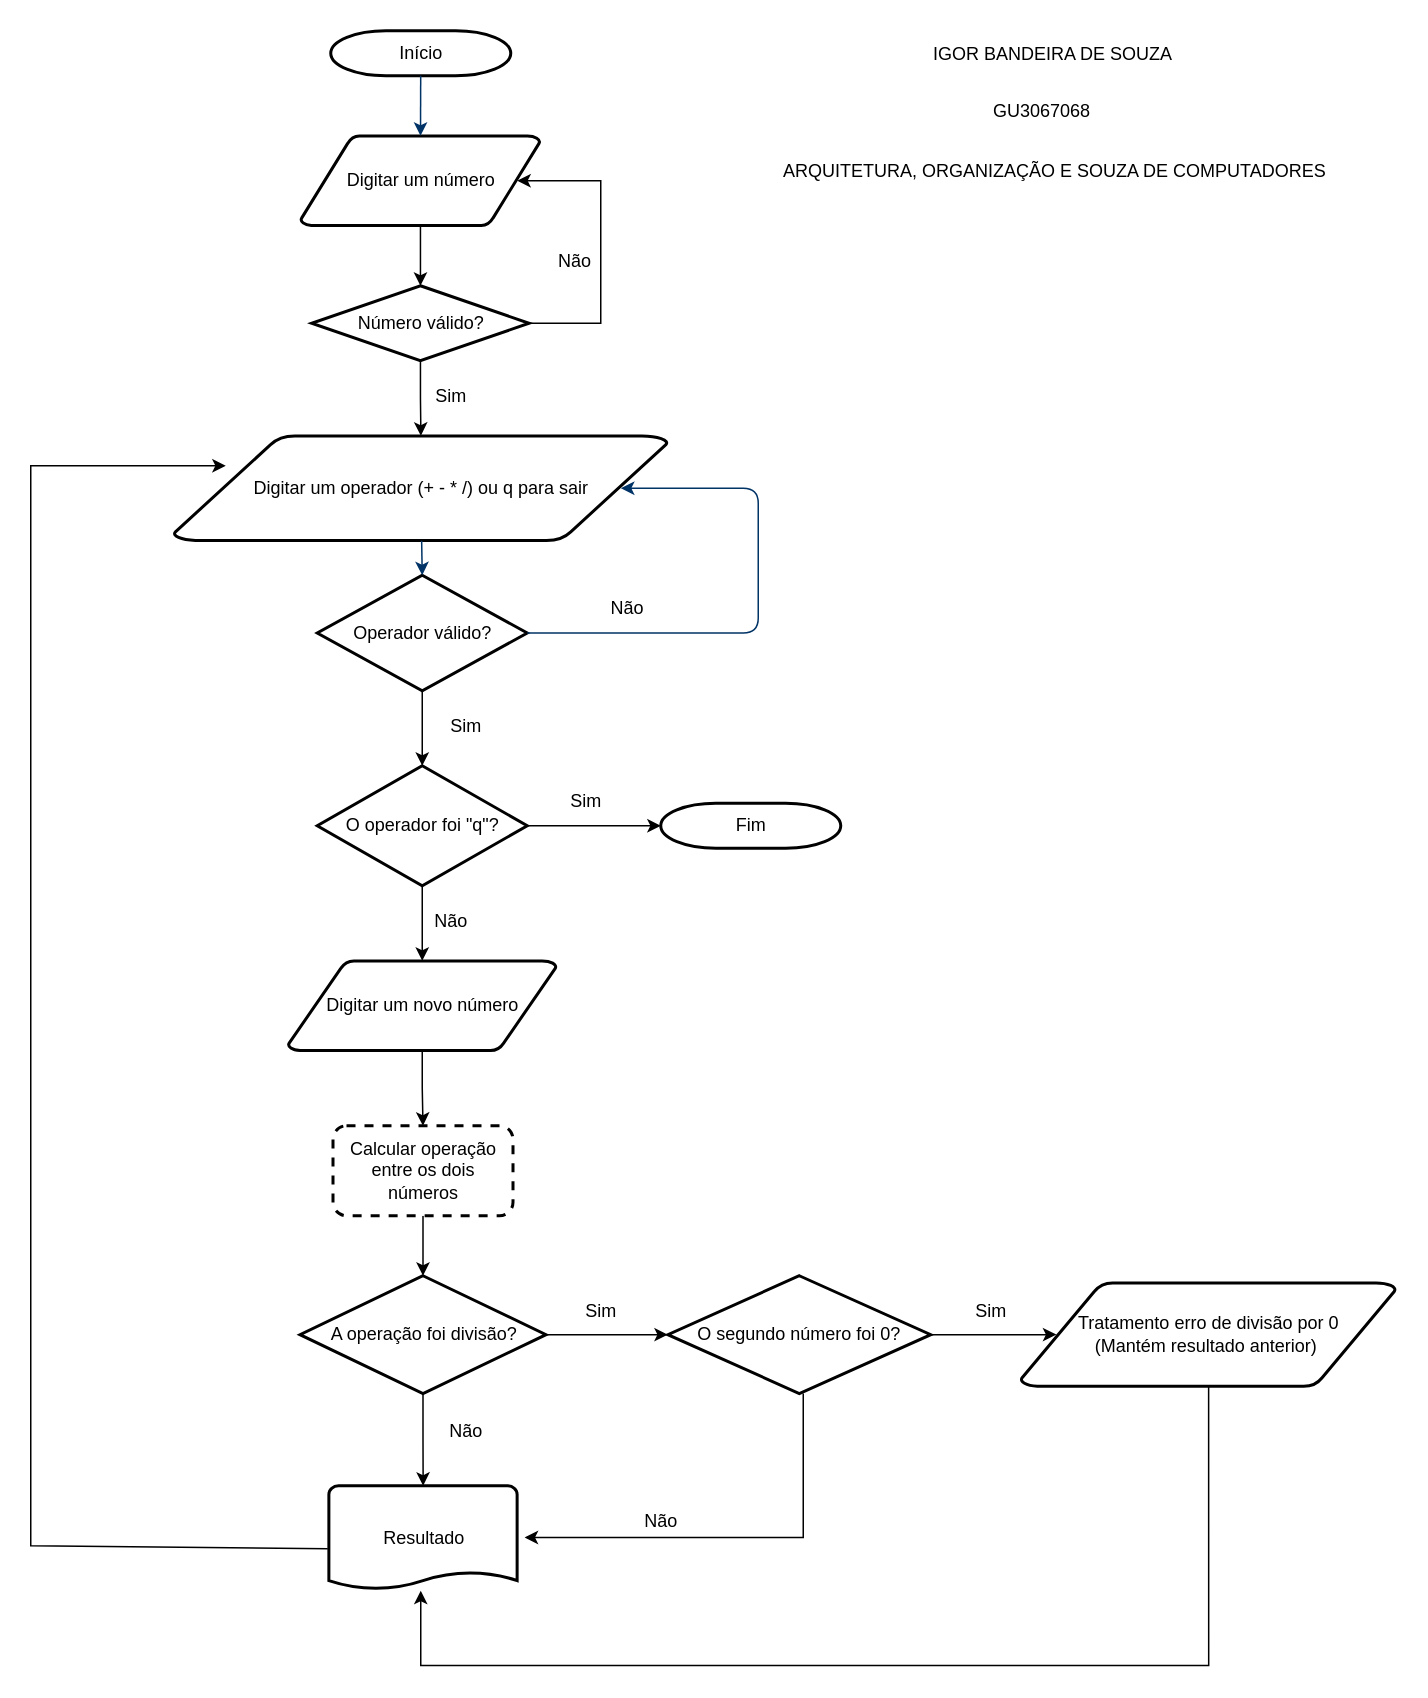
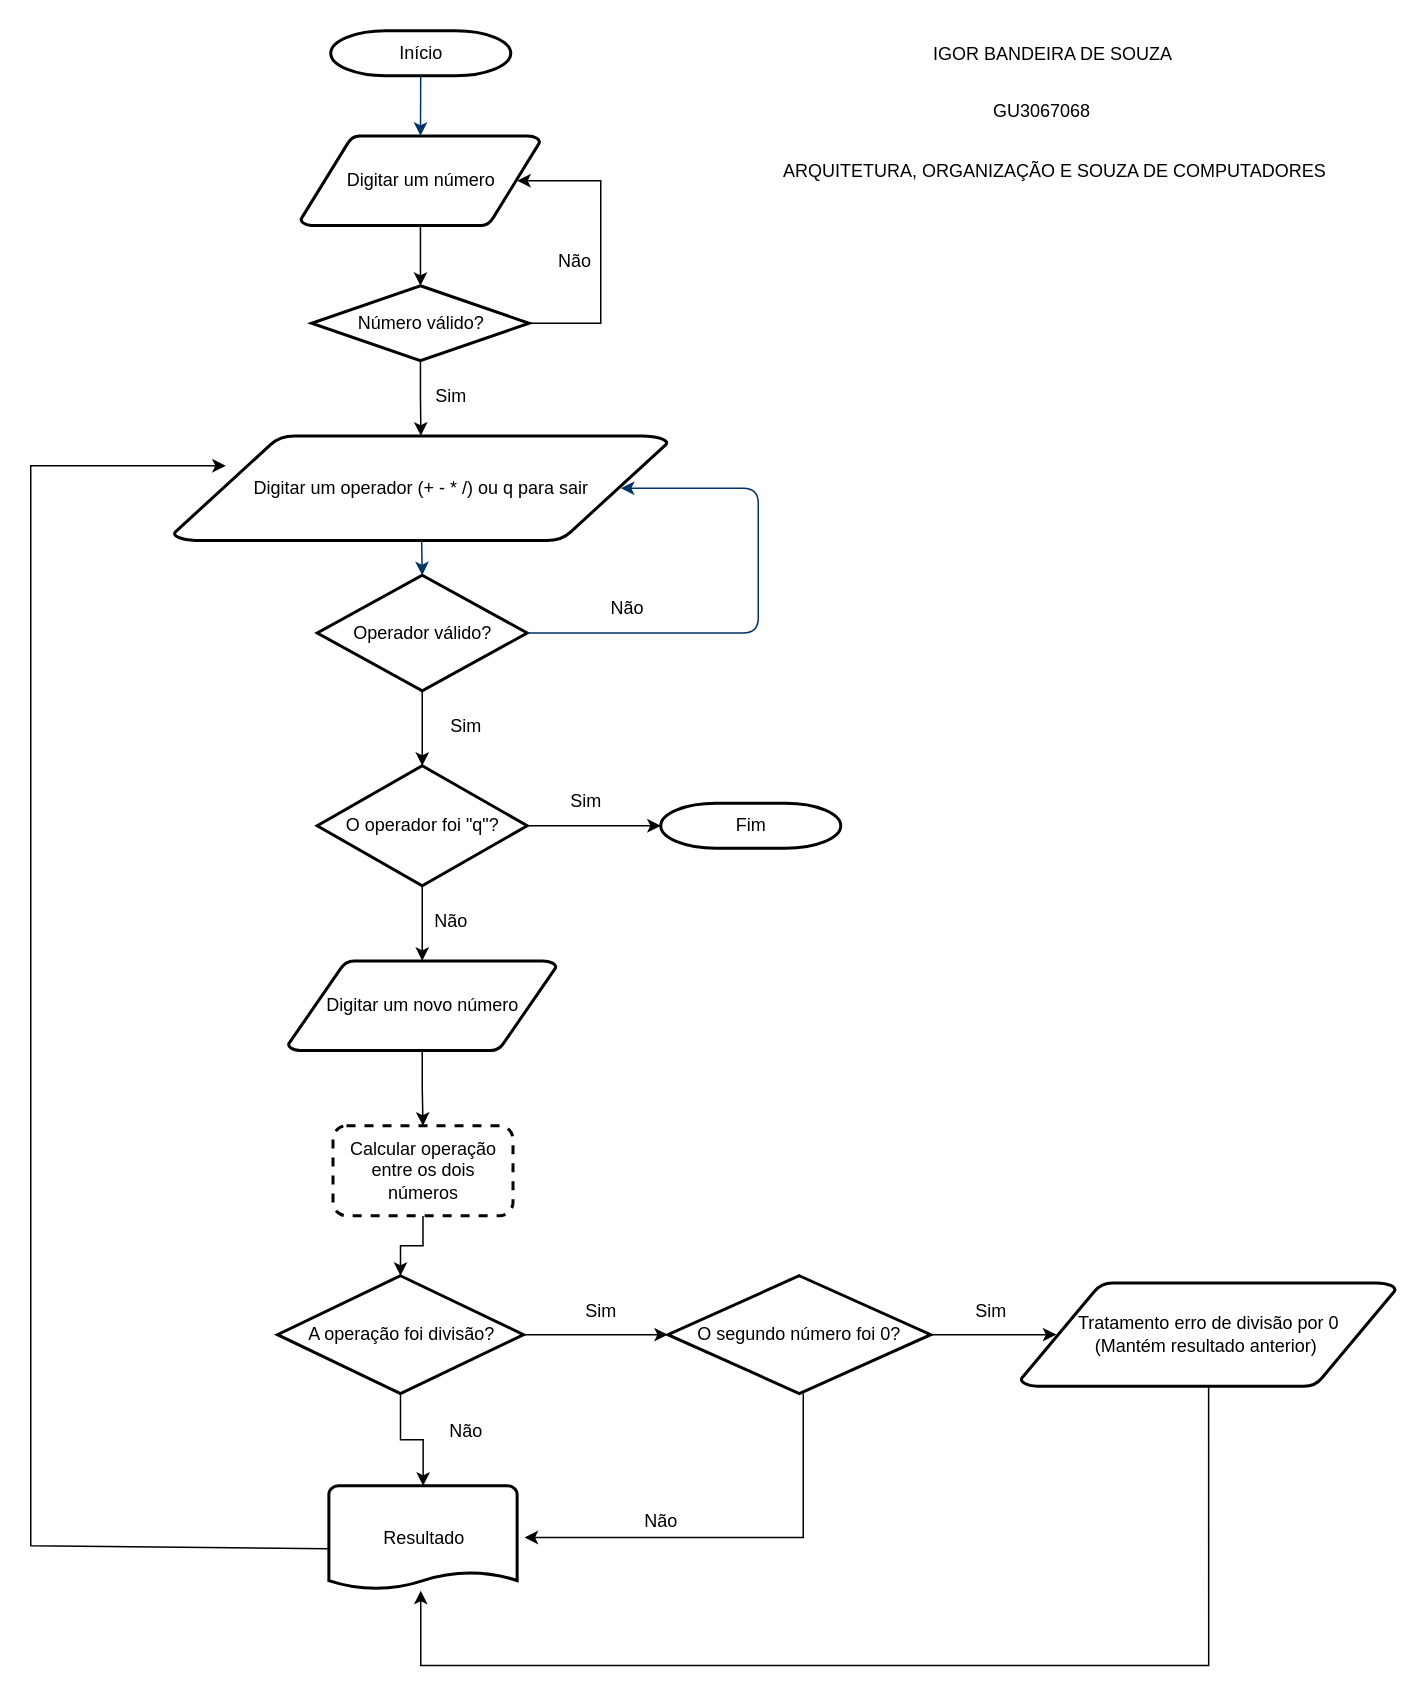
  <mxCell id="0" />
  <mxCell id="1" parent="0" />
  <mxCell id="2" value="Início" style="shape=mxgraph.flowchart.terminator;strokeWidth=2;gradientColor=none;gradientDirection=north;fontStyle=0;html=1;" parent="1" vertex="1"><mxGeometry x="220" y="20" width="120" height="30" as="geometry" /></mxCell>
  <mxCell id="3" value="" style="edgeStyle=orthogonalEdgeStyle;rounded=0;orthogonalLoop=1;jettySize=auto;html=1;" parent="1" source="4" target="24" edge="1"><mxGeometry relative="1" as="geometry" /></mxCell>
  <mxCell id="4" value="Digitar um número" style="shape=mxgraph.flowchart.data;strokeWidth=2;gradientColor=none;gradientDirection=north;fontStyle=0;html=1;" parent="1" vertex="1"><mxGeometry x="200" y="90" width="159.5" height="60" as="geometry" /></mxCell>
  <mxCell id="5" value="Digitar um operador (+ - * /) ou q para sair" style="shape=mxgraph.flowchart.data;strokeWidth=2;gradientColor=none;gradientDirection=north;fontStyle=0;html=1;" parent="1" vertex="1"><mxGeometry x="115.25" y="290" width="329.5" height="70" as="geometry" /></mxCell>
  <mxCell id="6" value="" style="edgeStyle=orthogonalEdgeStyle;rounded=0;orthogonalLoop=1;jettySize=auto;html=1;" parent="1" source="7" target="18" edge="1"><mxGeometry relative="1" as="geometry" /></mxCell>
  <mxCell id="7" value="Operador válido?" style="shape=mxgraph.flowchart.decision;strokeWidth=2;gradientColor=none;gradientDirection=north;fontStyle=0;html=1;" parent="1" vertex="1"><mxGeometry x="211" y="383" width="140" height="77" as="geometry" /></mxCell>
  <mxCell id="8" style="fontStyle=1;strokeColor=#003366;strokeWidth=1;html=1;" parent="1" source="2" target="4" edge="1"><mxGeometry relative="1" as="geometry" /></mxCell>
  <mxCell id="9" style="entryX=0.5;entryY=0;entryPerimeter=0;fontStyle=1;strokeColor=#003366;strokeWidth=1;html=1;" parent="1" source="5" target="7" edge="1"><mxGeometry relative="1" as="geometry" /></mxCell>
  <mxCell id="10" value="" style="edgeStyle=elbowEdgeStyle;elbow=horizontal;entryX=0.905;entryY=0.5;entryPerimeter=0;exitX=1;exitY=0.5;exitPerimeter=0;fontStyle=1;strokeColor=#003366;strokeWidth=1;html=1;entryDx=0;entryDy=0;" parent="1" source="7" target="5" edge="1"><mxGeometry x="381" y="28.5" width="100" height="100" as="geometry"><mxPoint x="710" y="437" as="sourcePoint" /><mxPoint x="505" y="363.71" as="targetPoint" /><Array as="points"><mxPoint x="505" y="390" /></Array></mxGeometry></mxCell>
  <mxCell id="11" value="Não" style="text;fontStyle=0;html=1;strokeColor=none;gradientColor=none;fillColor=none;strokeWidth=2;" parent="1" vertex="1"><mxGeometry x="404.75" y="391" width="40" height="26" as="geometry" /></mxCell>
  <mxCell id="12" value="Sim" style="text;fontStyle=0;html=1;strokeColor=none;gradientColor=none;fillColor=none;strokeWidth=2;align=center;" parent="1" vertex="1"><mxGeometry x="290" y="470" width="40" height="26" as="geometry" /></mxCell>
  <mxCell id="13" value="Resultado" style="shape=mxgraph.flowchart.document;strokeWidth=2;gradientColor=none;gradientDirection=north;fontStyle=0;html=1;" parent="1" vertex="1"><mxGeometry x="218.75" y="990" width="125.5" height="70" as="geometry" /></mxCell>
  <mxCell id="14" value="" style="edgeStyle=orthogonalEdgeStyle;rounded=0;orthogonalLoop=1;jettySize=auto;html=1;" parent="1" source="15" target="13" edge="1"><mxGeometry relative="1" as="geometry" /></mxCell>
- <mxCell id="15" value="A operação foi divisão?" style="shape=mxgraph.flowchart.decision;strokeWidth=2;gradientColor=none;gradientDirection=north;fontStyle=0;html=1;" parent="1" vertex="1"><mxGeometry x="199.5" y="850" width="164" height="78.5" as="geometry" /></mxCell>
+ <mxCell id="15" value="A operação foi divisão?" style="shape=mxgraph.flowchart.decision;strokeWidth=2;gradientColor=none;gradientDirection=north;fontStyle=0;html=1;" parent="1" vertex="1"><mxGeometry x="184.5" y="850" width="164" height="78.5" as="geometry" /></mxCell>
  <mxCell id="16" value="" style="edgeStyle=orthogonalEdgeStyle;rounded=0;orthogonalLoop=1;jettySize=auto;html=1;" parent="1" source="18" target="20" edge="1"><mxGeometry relative="1" as="geometry" /></mxCell>
  <mxCell id="17" style="edgeStyle=orthogonalEdgeStyle;rounded=0;orthogonalLoop=1;jettySize=auto;html=1;" parent="1" source="18" edge="1"><mxGeometry relative="1" as="geometry"><mxPoint x="440" y="550" as="targetPoint" /></mxGeometry></mxCell>
  <mxCell id="18" value="O operador foi &quot;q&quot;?" style="shape=mxgraph.flowchart.decision;strokeWidth=2;gradientColor=none;gradientDirection=north;fontStyle=0;html=1;" parent="1" vertex="1"><mxGeometry x="211" y="510" width="140" height="80" as="geometry" /></mxCell>
  <mxCell id="19" value="" style="edgeStyle=orthogonalEdgeStyle;rounded=0;orthogonalLoop=1;jettySize=auto;html=1;" parent="1" source="20" target="22" edge="1"><mxGeometry relative="1" as="geometry" /></mxCell>
  <mxCell id="20" value="Digitar um novo número" style="shape=mxgraph.flowchart.data;strokeWidth=2;gradientColor=none;gradientDirection=north;fontStyle=0;html=1;" parent="1" vertex="1"><mxGeometry x="191.63" y="640" width="178.75" height="60" as="geometry" /></mxCell>
  <mxCell id="21" value="" style="edgeStyle=orthogonalEdgeStyle;rounded=0;orthogonalLoop=1;jettySize=auto;html=1;" parent="1" source="22" target="15" edge="1"><mxGeometry relative="1" as="geometry" /></mxCell>
  <mxCell id="22" value="Calcular operação entre os dois números" style="rounded=1;whiteSpace=wrap;html=1;strokeWidth=2;dashed=1;" parent="1" vertex="1"><mxGeometry x="221.5" y="750" width="120" height="60" as="geometry" /></mxCell>
  <mxCell id="23" value="" style="edgeStyle=orthogonalEdgeStyle;rounded=0;orthogonalLoop=1;jettySize=auto;html=1;" parent="1" source="24" target="5" edge="1"><mxGeometry relative="1" as="geometry" /></mxCell>
  <mxCell id="24" value="Número válido?" style="shape=mxgraph.flowchart.decision;strokeWidth=2;gradientColor=none;gradientDirection=north;fontStyle=0;html=1;" parent="1" vertex="1"><mxGeometry x="207.25" y="190" width="145" height="50" as="geometry" /></mxCell>
  <mxCell id="25" style="edgeStyle=orthogonalEdgeStyle;rounded=0;orthogonalLoop=1;jettySize=auto;html=1;exitX=1;exitY=0.5;exitDx=0;exitDy=0;exitPerimeter=0;entryX=0.905;entryY=0.5;entryDx=0;entryDy=0;entryPerimeter=0;" parent="1" source="24" target="4" edge="1"><mxGeometry relative="1" as="geometry"><Array as="points"><mxPoint x="400" y="215" /><mxPoint x="400" y="120" /></Array></mxGeometry></mxCell>
  <mxCell id="26" value="Não" style="text;fontStyle=0;html=1;strokeColor=none;gradientColor=none;fillColor=none;strokeWidth=2;" parent="1" vertex="1"><mxGeometry x="370.37" y="160" width="40" height="26" as="geometry" /></mxCell>
  <mxCell id="27" value="Sim" style="text;fontStyle=0;html=1;strokeColor=none;gradientColor=none;fillColor=none;strokeWidth=2;align=center;" parent="1" vertex="1"><mxGeometry x="280" y="250" width="40" height="26" as="geometry" /></mxCell>
  <mxCell id="28" value="Sim" style="text;fontStyle=0;html=1;strokeColor=none;gradientColor=none;fillColor=none;strokeWidth=2;align=center;" parent="1" vertex="1"><mxGeometry x="370.37" y="520" width="40" height="26" as="geometry" /></mxCell>
  <mxCell id="29" value="Fim" style="shape=mxgraph.flowchart.terminator;strokeWidth=2;gradientColor=none;gradientDirection=north;fontStyle=0;html=1;" parent="1" vertex="1"><mxGeometry x="440" y="535" width="120" height="30" as="geometry" /></mxCell>
  <mxCell id="30" value="Não" style="text;fontStyle=0;html=1;strokeColor=none;gradientColor=none;fillColor=none;strokeWidth=2;align=center;" parent="1" vertex="1"><mxGeometry x="280" y="600" width="40" height="26" as="geometry" /></mxCell>
  <mxCell id="31" value="Não" style="text;fontStyle=0;html=1;strokeColor=none;gradientColor=none;fillColor=none;strokeWidth=2;align=center;" parent="1" vertex="1"><mxGeometry x="290" y="940" width="40" height="26" as="geometry" /></mxCell>
  <mxCell id="32" value="O segundo número foi 0?" style="shape=mxgraph.flowchart.decision;strokeWidth=2;gradientColor=none;gradientDirection=north;fontStyle=0;html=1;" parent="1" vertex="1"><mxGeometry x="444.75" y="850" width="175.25" height="78.5" as="geometry" /></mxCell>
  <mxCell id="33" style="edgeStyle=orthogonalEdgeStyle;rounded=0;orthogonalLoop=1;jettySize=auto;html=1;exitX=1;exitY=0.5;exitDx=0;exitDy=0;exitPerimeter=0;entryX=0;entryY=0.5;entryDx=0;entryDy=0;entryPerimeter=0;" parent="1" source="15" target="32" edge="1"><mxGeometry relative="1" as="geometry" /></mxCell>
  <mxCell id="34" value="Sim" style="text;fontStyle=0;html=1;strokeColor=none;gradientColor=none;fillColor=none;strokeWidth=2;align=center;" parent="1" vertex="1"><mxGeometry x="380" y="860" width="40" height="26" as="geometry" /></mxCell>
  <mxCell id="35" style="edgeStyle=orthogonalEdgeStyle;rounded=0;orthogonalLoop=1;jettySize=auto;html=1;" parent="1" edge="1"><mxGeometry relative="1" as="geometry"><mxPoint x="280" y="1060" as="targetPoint" /><mxPoint x="805.25" y="923.87" as="sourcePoint" /><Array as="points"><mxPoint x="805" y="1109.87" /><mxPoint x="280" y="1109.87" /></Array></mxGeometry></mxCell>
  <mxCell id="36" value="Tratamento erro de divisão por 0&lt;div&gt;(Mantém resultado anterior)&amp;nbsp;&lt;/div&gt;" style="shape=mxgraph.flowchart.data;strokeWidth=2;gradientColor=none;gradientDirection=north;fontStyle=0;html=1;" parent="1" vertex="1"><mxGeometry x="680" y="854.62" width="250" height="69.25" as="geometry" /></mxCell>
  <mxCell id="37" style="edgeStyle=orthogonalEdgeStyle;rounded=0;orthogonalLoop=1;jettySize=auto;html=1;entryX=0.095;entryY=0.5;entryDx=0;entryDy=0;entryPerimeter=0;" parent="1" source="32" target="36" edge="1"><mxGeometry relative="1" as="geometry" /></mxCell>
  <mxCell id="38" value="Sim" style="text;fontStyle=0;html=1;strokeColor=none;gradientColor=none;fillColor=none;strokeWidth=2;align=center;" parent="1" vertex="1"><mxGeometry x="640" y="860" width="40" height="26" as="geometry" /></mxCell>
  <mxCell id="39" style="edgeStyle=orthogonalEdgeStyle;rounded=0;orthogonalLoop=1;jettySize=auto;html=1;entryX=1;entryY=0.5;entryDx=0;entryDy=0;entryPerimeter=0;" parent="1" edge="1"><mxGeometry relative="1" as="geometry"><mxPoint x="535" y="929.5" as="sourcePoint" /><mxPoint x="349.25" y="1024.5" as="targetPoint" /><Array as="points"><mxPoint x="535" y="928.5" /><mxPoint x="535" y="1024.5" /></Array></mxGeometry></mxCell>
  <mxCell id="40" value="Não" style="text;fontStyle=0;html=1;strokeColor=none;gradientColor=none;fillColor=none;strokeWidth=2;align=center;" parent="1" vertex="1"><mxGeometry x="420" y="1000" width="40" height="26" as="geometry" /></mxCell>
  <mxCell id="41" value="" style="endArrow=classic;html=1;rounded=0;exitX=-0.006;exitY=0.6;exitDx=0;exitDy=0;exitPerimeter=0;" parent="1" source="13" edge="1"><mxGeometry width="50" height="50" relative="1" as="geometry"><mxPoint x="210" y="1030" as="sourcePoint" /><mxPoint x="150" y="310" as="targetPoint" /><Array as="points"><mxPoint x="20" y="1030" /><mxPoint x="20" y="730" /><mxPoint x="20" y="310" /></Array></mxGeometry></mxCell>
  <mxCell id="42" value="IGOR BANDEIRA DE SOUZA" style="text;fontStyle=0;html=1;strokeColor=none;gradientColor=none;fillColor=none;strokeWidth=2;" vertex="1" parent="1"><mxGeometry x="620" y="22" width="40" height="26" as="geometry" /></mxCell>
  <mxCell id="43" value="GU3067068" style="text;fontStyle=0;html=1;strokeColor=none;gradientColor=none;fillColor=none;strokeWidth=2;" vertex="1" parent="1"><mxGeometry x="660" y="60" width="40" height="26" as="geometry" /></mxCell>
  <mxCell id="44" value="ARQUITETURA, ORGANIZAÇÃO E SOUZA DE COMPUTADORES" style="text;fontStyle=0;html=1;strokeColor=none;gradientColor=none;fillColor=none;strokeWidth=2;" vertex="1" parent="1"><mxGeometry x="520" y="100" width="40" height="26" as="geometry" /></mxCell>
